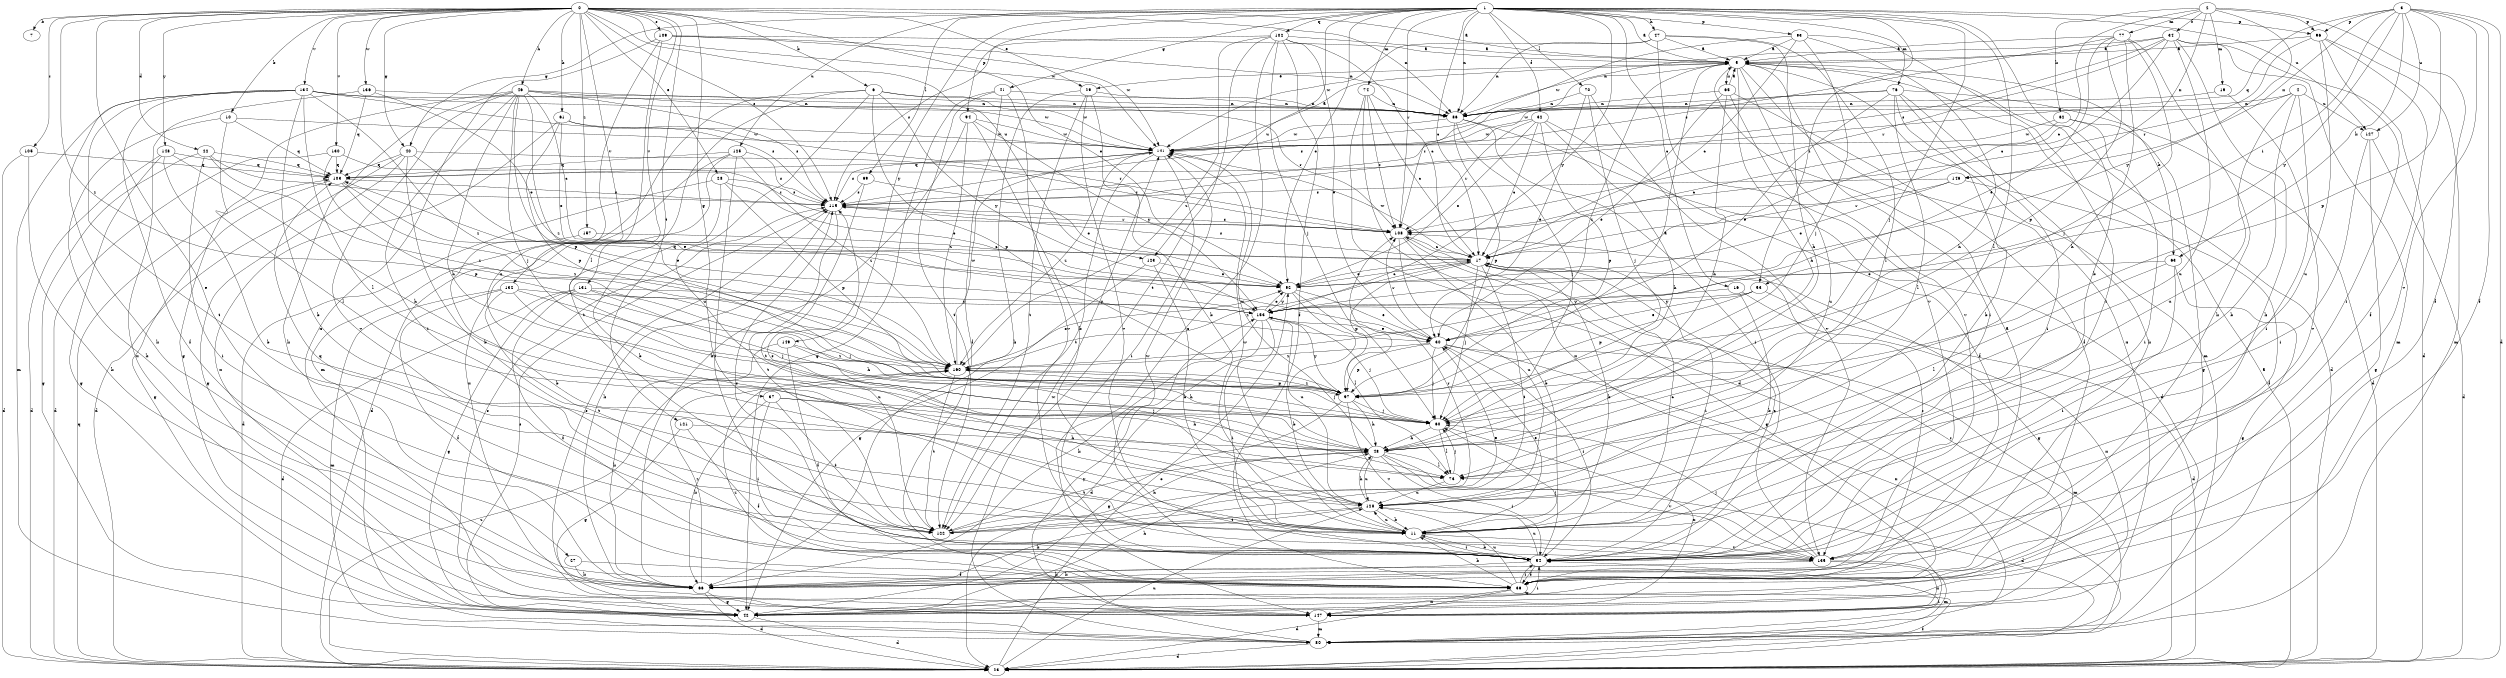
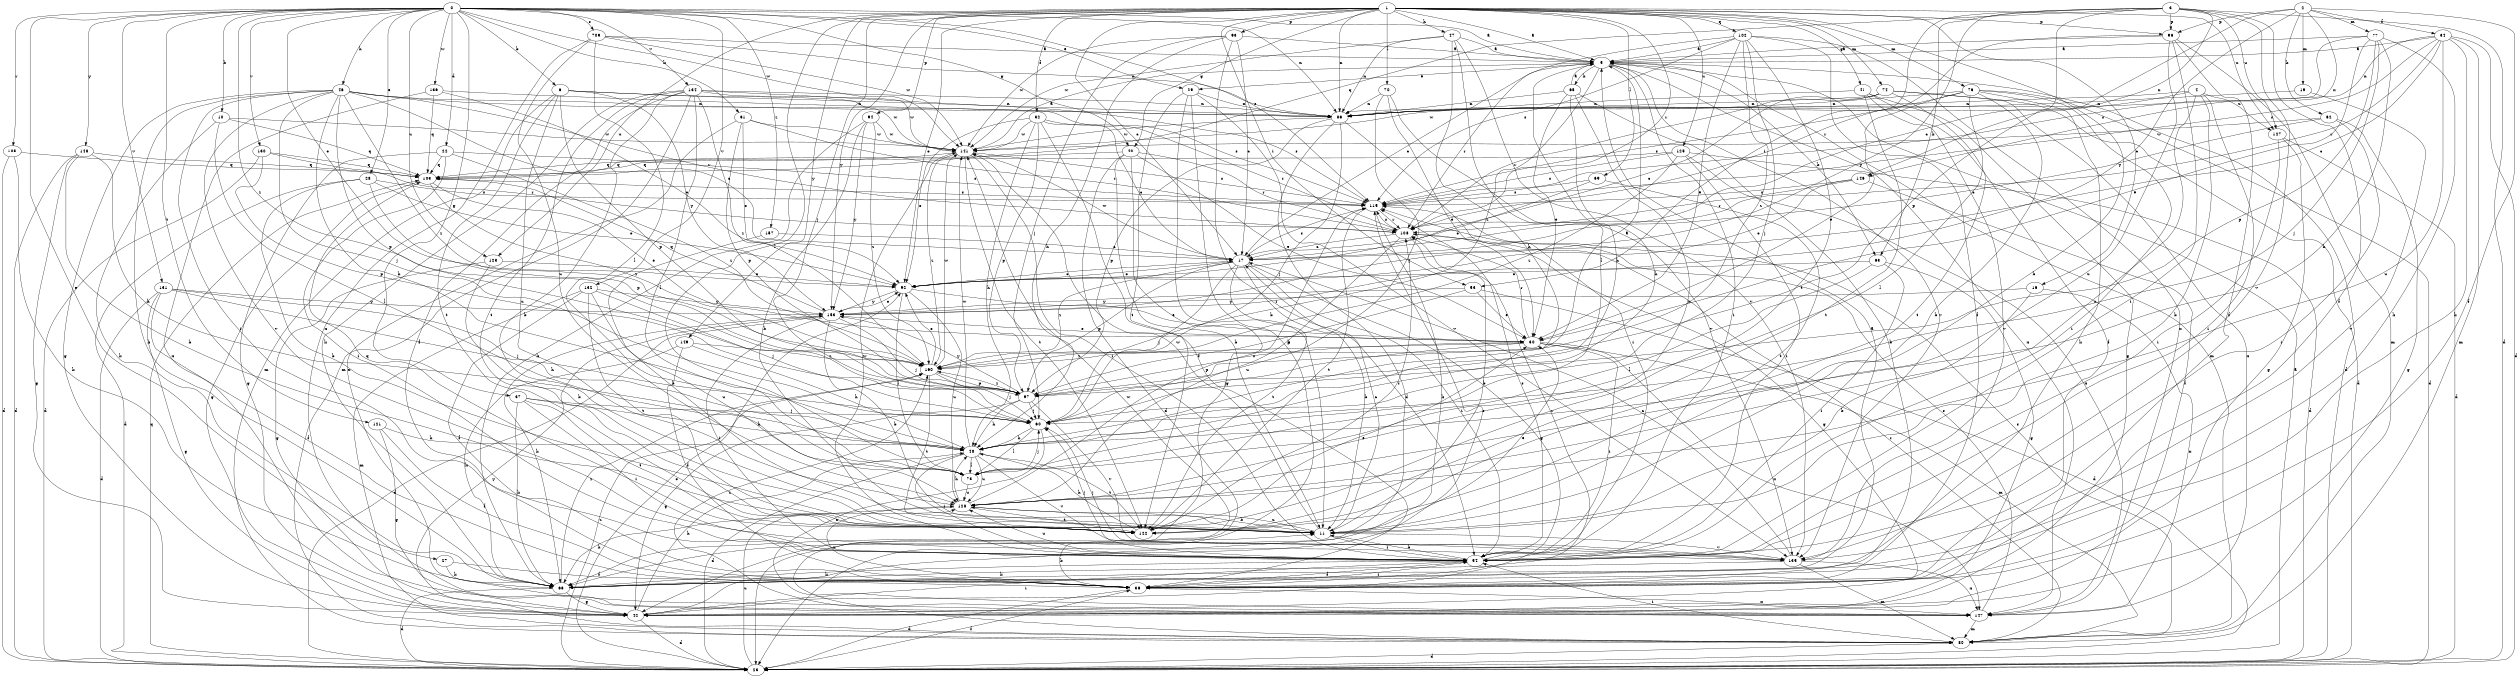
  strict digraph {
    0
    5
    6
-   7
    10
    22
    27
    28
    29
    37
    40
    46
    61
    86
    92
    105
-   109
+   109 [label=709]
    115
    121
    123
    130
    131
    132
    134
    136
    141
    148
    157
    160
    108
    23
    63
    135
    54
    48
    65
    80
    147
    153
    97
    128
    122
    73
    103
    66
    42
    36
    11
    60
    30
    17
    1
    16
    32
    41
    47
    53
    69
    70
    74
    76
    93
    94
    96
    102
    125
    127
    149
    2
    34
    62
    77
    n73 [label=19]
    146
    3
    4
    0 -> 5 [label=a]
    0 -> 6 [label=b]
-   0 -> 7 [label=b]
    0 -> 10 [label=b]
    0 -> 22 [label=d]
    0 -> 27 [label=e]
    0 -> 28 [label=e]
    0 -> 29 [label=e]
    0 -> 37 [label=g]
    0 -> 40 [label=g]
    0 -> 46 [label=h]
    0 -> 61 [label=k]
    0 -> 86 [label=n]
    0 -> 92 [label=o]
    0 -> 105 [label=r]
    0 -> 109 [label=s]
    0 -> 115 [label=s]
    0 -> 121 [label=t]
    0 -> 123 [label=u]
    0 -> 130 [label=v]
    0 -> 131 [label=v]
    0 -> 132 [label=v]
    0 -> 134 [label=v]
    0 -> 136 [label=w]
    0 -> 141 [label=w]
    0 -> 148 [label=y]
    0 -> 157 [label=z]
    0 -> 160 [label=z]
    5 -> 29 [label=e]
    5 -> 160 [label=z]
    5 -> 108 [label=r]
    5 -> 23 [label=d]
    5 -> 63 [label=k]
    5 -> 135 [label=v]
    5 -> 54 [label=i]
    5 -> 48 [label=h]
    5 -> 65 [label=k]
    5 -> 80 [label=m]
    5 -> 147 [label=x]
    6 -> 86 [label=n]
    6 -> 141 [label=w]
    6 -> 80 [label=m]
    6 -> 153 [label=y]
    6 -> 97 [label=p]
    6 -> 128 [label=u]
    6 -> 122 [label=t]
    10 -> 141 [label=w]
    10 -> 73 [label=l]
    10 -> 103 [label=q]
    10 -> 66 [label=k]
    22 -> 115 [label=s]
    22 -> 160 [label=z]
    22 -> 54 [label=i]
    22 -> 103 [label=q]
    22 -> 42 [label=g]
    27 -> 66 [label=k]
    27 -> 36 [label=f]
    28 -> 92 [label=o]
    28 -> 115 [label=s]
    28 -> 23 [label=d]
    28 -> 97 [label=p]
    28 -> 11 [label=b]
    29 -> 86 [label=n]
    29 -> 135 [label=v]
    29 -> 122 [label=t]
    29 -> 66 [label=k]
    29 -> 11 [label=b]
    37 -> 54 [label=i]
    37 -> 48 [label=h]
    37 -> 122 [label=t]
    37 -> 66 [label=k]
    37 -> 60 [label=j]
    40 -> 108 [label=r]
    40 -> 23 [label=d]
    40 -> 103 [label=q]
    40 -> 42 [label=g]
    40 -> 11 [label=b]
    40 -> 30 [label=e]
    46 -> 86 [label=n]
    46 -> 115 [label=s]
    46 -> 160 [label=z]
    46 -> 108 [label=r]
    46 -> 135 [label=v]
    46 -> 54 [label=i]
    46 -> 48 [label=h]
    46 -> 97 [label=p]
    46 -> 66 [label=k]
    46 -> 42 [label=g]
    46 -> 60 [label=j]
    46 -> 17 [label=c]
    61 -> 92 [label=o]
    61 -> 141 [label=w]
    61 -> 108 [label=r]
    61 -> 147 [label=x]
    61 -> 97 [label=p]
    86 -> 141 [label=w]
    86 -> 23 [label=d]
    86 -> 54 [label=i]
    86 -> 97 [label=p]
    86 -> 60 [label=j]
    92 -> 153 [label=y]
    92 -> 128 [label=u]
    92 -> 73 [label=l]
    92 -> 30 [label=e]
    92 -> 17 [label=c]
    105 -> 23 [label=d]
    105 -> 103 [label=q]
    105 -> 66 [label=k]
    109 -> 5 [label=a]
    109 -> 86 [label=n]
    109 -> 141 [label=w]
    109 -> 147 [label=x]
    109 -> 128 [label=u]
    109 -> 73 [label=l]
    115 -> 108 [label=r]
    115 -> 122 [label=t]
    115 -> 66 [label=k]
    121 -> 48 [label=h]
    121 -> 42 [label=g]
    121 -> 36 [label=f]
    123 -> 92 [label=o]
    123 -> 42 [label=g]
    123 -> 11 [label=b]
    130 -> 108 [label=r]
    130 -> 23 [label=d]
    130 -> 97 [label=p]
    130 -> 103 [label=q]
    131 -> 23 [label=d]
    131 -> 48 [label=h]
    131 -> 153 [label=y]
    131 -> 42 [label=g]
    131 -> 36 [label=f]
    131 -> 60 [label=j]
    132 -> 80 [label=m]
    132 -> 153 [label=y]
    132 -> 128 [label=u]
    132 -> 122 [label=t]
    132 -> 36 [label=f]
    132 -> 60 [label=j]
    134 -> 86 [label=n]
    134 -> 115 [label=s]
    134 -> 141 [label=w]
    134 -> 160 [label=z]
    134 -> 80 [label=m]
    134 -> 122 [label=t]
    134 -> 73 [label=l]
    134 -> 66 [label=k]
    134 -> 36 [label=f]
    134 -> 11 [label=b]
    136 -> 86 [label=n]
    136 -> 92 [label=o]
    136 -> 147 [label=x]
    136 -> 103 [label=q]
    141 -> 5 [label=a]
    141 -> 115 [label=s]
    141 -> 160 [label=z]
    141 -> 54 [label=i]
    141 -> 122 [label=t]
    141 -> 103 [label=q]
    148 -> 23 [label=d]
    148 -> 48 [label=h]
    148 -> 103 [label=q]
    148 -> 42 [label=g]
    148 -> 11 [label=b]
    157 -> 11 [label=b]
    157 -> 17 [label=c]
    160 -> 92 [label=o]
    160 -> 141 [label=w]
    160 -> 97 [label=p]
    160 -> 122 [label=t]
    160 -> 60 [label=j]
    108 -> 115 [label=s]
    108 -> 128 [label=u]
    108 -> 42 [label=g]
    108 -> 11 [label=b]
    108 -> 17 [label=c]
    23 -> 5 [label=a]
    23 -> 92 [label=o]
    23 -> 160 [label=z]
    23 -> 128 [label=u]
    23 -> 103 [label=q]
    23 -> 36 [label=f]
    63 -> 92 [label=o]
    63 -> 54 [label=i]
    63 -> 73 [label=l]
    63 -> 42 [label=g]
    135 -> 80 [label=m]
    135 -> 147 [label=x]
    135 -> 66 [label=k]
    135 -> 60 [label=j]
    135 -> 17 [label=c]
    54 -> 115 [label=s]
    54 -> 141 [label=w]
    54 -> 128 [label=u]
    54 -> 66 [label=k]
    54 -> 36 [label=f]
    54 -> 11 [label=b]
    54 -> 60 [label=j]
    48 -> 141 [label=w]
    48 -> 23 [label=d]
    48 -> 135 [label=v]
    48 -> 54 [label=i]
    48 -> 128 [label=u]
    48 -> 122 [label=t]
    48 -> 73 [label=l]
    65 -> 5 [label=a]
    65 -> 86 [label=n]
    65 -> 48 [label=h]
    65 -> 128 [label=u]
-   65 -> 36 [label=f]
+   65 -> 36 [label=b]
    65 -> 30 [label=e]
    80 -> 115 [label=s]
    80 -> 141 [label=w]
    80 -> 108 [label=r]
    80 -> 23 [label=d]
    80 -> 54 [label=i]
    80 -> 153 [label=y]
    147 -> 115 [label=s]
    147 -> 160 [label=z]
    147 -> 80 [label=m]
    153 -> 92 [label=o]
    153 -> 23 [label=d]
    153 -> 54 [label=i]
    153 -> 103 [label=q]
    153 -> 66 [label=k]
    153 -> 11 [label=b]
    153 -> 60 [label=j]
    153 -> 30 [label=e]
    97 -> 5 [label=a]
    97 -> 160 [label=z]
    97 -> 135 [label=v]
    97 -> 48 [label=h]
    97 -> 153 [label=y]
    97 -> 42 [label=g]
    97 -> 60 [label=j]
    128 -> 115 [label=s]
    128 -> 48 [label=h]
    128 -> 122 [label=t]
    128 -> 66 [label=k]
    128 -> 11 [label=b]
    122 -> 108 [label=r]
    122 -> 48 [label=h]
    122 -> 103 [label=q]
    122 -> 30 [label=e]
    73 -> 128 [label=u]
    73 -> 60 [label=j]
    103 -> 115 [label=s]
    103 -> 160 [label=z]
    103 -> 42 [label=g]
    103 -> 30 [label=e]
    66 -> 5 [label=a]
    66 -> 160 [label=z]
    66 -> 23 [label=d]
    66 -> 42 [label=g]
    42 -> 115 [label=s]
    42 -> 23 [label=d]
    42 -> 54 [label=i]
    42 -> 48 [label=h]
    36 -> 108 [label=r]
    36 -> 23 [label=d]
    36 -> 54 [label=i]
    36 -> 147 [label=x]
    36 -> 128 [label=u]
    36 -> 11 [label=b]
    11 -> 141 [label=w]
    11 -> 135 [label=v]
    11 -> 54 [label=i]
    11 -> 128 [label=u]
    11 -> 30 [label=e]
    11 -> 17 [label=c]
    60 -> 48 [label=h]
    60 -> 147 [label=x]
    60 -> 73 [label=l]
    30 -> 160 [label=z]
    30 -> 108 [label=r]
    30 -> 54 [label=i]
    30 -> 80 [label=m]
    30 -> 147 [label=x]
    30 -> 97 [label=p]
    30 -> 60 [label=j]
    17 -> 92 [label=o]
    17 -> 115 [label=s]
    17 -> 141 [label=w]
    17 -> 160 [label=z]
    17 -> 54 [label=i]
    17 -> 97 [label=p]
    17 -> 122 [label=t]
    17 -> 42 [label=g]
    17 -> 11 [label=b]
    17 -> 60 [label=j]
    1 -> 5 [label=a]
    1 -> 40 [label=g]
    1 -> 86 [label=n]
    1 -> 92 [label=o]
    1 -> 123 [label=u]
    1 -> 108 [label=r]
    1 -> 153 [label=y]
    1 -> 73 [label=l]
    1 -> 11 [label=b]
    1 -> 60 [label=j]
    1 -> 17 [label=c]
    1 -> 16 [label=c]
    1 -> 32 [label=f]
    1 -> 41 [label=g]
    1 -> 47 [label=h]
    1 -> 53 [label=i]
    1 -> 69 [label=l]
    1 -> 70 [label=l]
    1 -> 74 [label=m]
    1 -> 76 [label=m]
    1 -> 93 [label=p]
    1 -> 94 [label=p]
    1 -> 96 [label=p]
    1 -> 102 [label=q]
    1 -> 125 [label=u]
    1 -> 127 [label=u]
    1 -> 149 [label=y]
    16 -> 147 [label=x]
    16 -> 153 [label=y]
    16 -> 11 [label=b]
    32 -> 92 [label=o]
    32 -> 141 [label=w]
    32 -> 108 [label=r]
    32 -> 48 [label=h]
    32 -> 97 [label=p]
    32 -> 36 [label=f]
    32 -> 17 [label=c]
    41 -> 86 [label=n]
    41 -> 135 [label=v]
    41 -> 122 [label=t]
    41 -> 42 [label=g]
    41 -> 36 [label=f]
    47 -> 5 [label=a]
    47 -> 86 [label=n]
    47 -> 141 [label=w]
    47 -> 135 [label=v]
    47 -> 48 [label=h]
    47 -> 73 [label=l]
    53 -> 23 [label=d]
    53 -> 153 [label=y]
    53 -> 97 [label=p]
    53 -> 30 [label=e]
    69 -> 92 [label=o]
    69 -> 115 [label=s]
    69 -> 122 [label=t]
    70 -> 86 [label=n]
    70 -> 135 [label=v]
    70 -> 60 [label=j]
    70 -> 30 [label=e]
    74 -> 86 [label=n]
    74 -> 108 [label=r]
    74 -> 23 [label=d]
    74 -> 147 [label=x]
+   74 -> 122 [label=t]
    74 -> 17 [label=c]
    76 -> 86 [label=n]
    76 -> 115 [label=s]
    76 -> 23 [label=d]
    76 -> 54 [label=i]
    76 -> 73 [label=l]
    76 -> 66 [label=k]
    76 -> 11 [label=b]
    76 -> 30 [label=e]
    93 -> 5 [label=a]
    93 -> 141 [label=w]
    93 -> 54 [label=i]
    93 -> 48 [label=h]
    93 -> 60 [label=j]
    93 -> 17 [label=c]
    94 -> 141 [label=w]
    94 -> 160 [label=z]
    94 -> 153 [label=y]
    94 -> 66 [label=k]
    94 -> 11 [label=b]
    96 -> 5 [label=a]
    96 -> 108 [label=r]
    96 -> 54 [label=i]
    96 -> 80 [label=m]
    96 -> 128 [label=u]
    96 -> 36 [label=f]
    102 -> 5 [label=a]
    102 -> 115 [label=s]
    102 -> 160 [label=z]
    102 -> 147 [label=x]
    102 -> 122 [label=t]
    102 -> 36 [label=f]
    102 -> 60 [label=j]
    102 -> 30 [label=e]
    102 -> 17 [label=c]
    125 -> 115 [label=s]
    125 -> 160 [label=z]
    125 -> 23 [label=d]
    125 -> 54 [label=i]
    125 -> 147 [label=x]
    125 -> 103 [label=q]
    127 -> 23 [label=d]
    127 -> 54 [label=i]
    127 -> 42 [label=g]
    149 -> 160 [label=z]
    149 -> 48 [label=h]
    149 -> 66 [label=k]
    149 -> 36 [label=f]
    2 -> 153 [label=y]
    2 -> 36 [label=f]
    2 -> 17 [label=c]
    2 -> 96 [label=p]
    2 -> 34 [label=f]
    2 -> 62 [label=k]
    2 -> 77 [label=m]
    2 -> n73 [label=m]
    2 -> 146 [label=x]
    34 -> 5 [label=a]
    34 -> 86 [label=n]
    34 -> 115 [label=s]
    34 -> 108 [label=r]
    34 -> 23 [label=d]
    34 -> 80 [label=m]
    34 -> 128 [label=u]
    34 -> 66 [label=k]
    34 -> 17 [label=c]
    62 -> 141 [label=w]
    62 -> 54 [label=i]
    62 -> 42 [label=g]
    62 -> 17 [label=c]
    77 -> 5 [label=a]
    77 -> 115 [label=s]
    77 -> 48 [label=h]
    77 -> 97 [label=p]
    77 -> 66 [label=k]
    77 -> 60 [label=j]
    77 -> 30 [label=e]
    n73 -> 86 [label=n]
    n73 -> 135 [label=v]
    146 -> 92 [label=o]
    146 -> 115 [label=s]
    146 -> 108 [label=r]
    146 -> 36 [label=f]
    3 -> 23 [label=d]
    3 -> 63 [label=k]
    3 -> 135 [label=v]
    3 -> 153 [label=y]
    3 -> 97 [label=p]
    3 -> 103 [label=q]
    3 -> 36 [label=f]
    3 -> 53 [label=i]
    3 -> 96 [label=p]
    3 -> 127 [label=u]
    3 -> 146 [label=x]
    4 -> 86 [label=n]
    4 -> 141 [label=w]
    4 -> 54 [label=i]
    4 -> 128 [label=u]
    4 -> 11 [label=b]
    4 -> 127 [label=u]
  }
